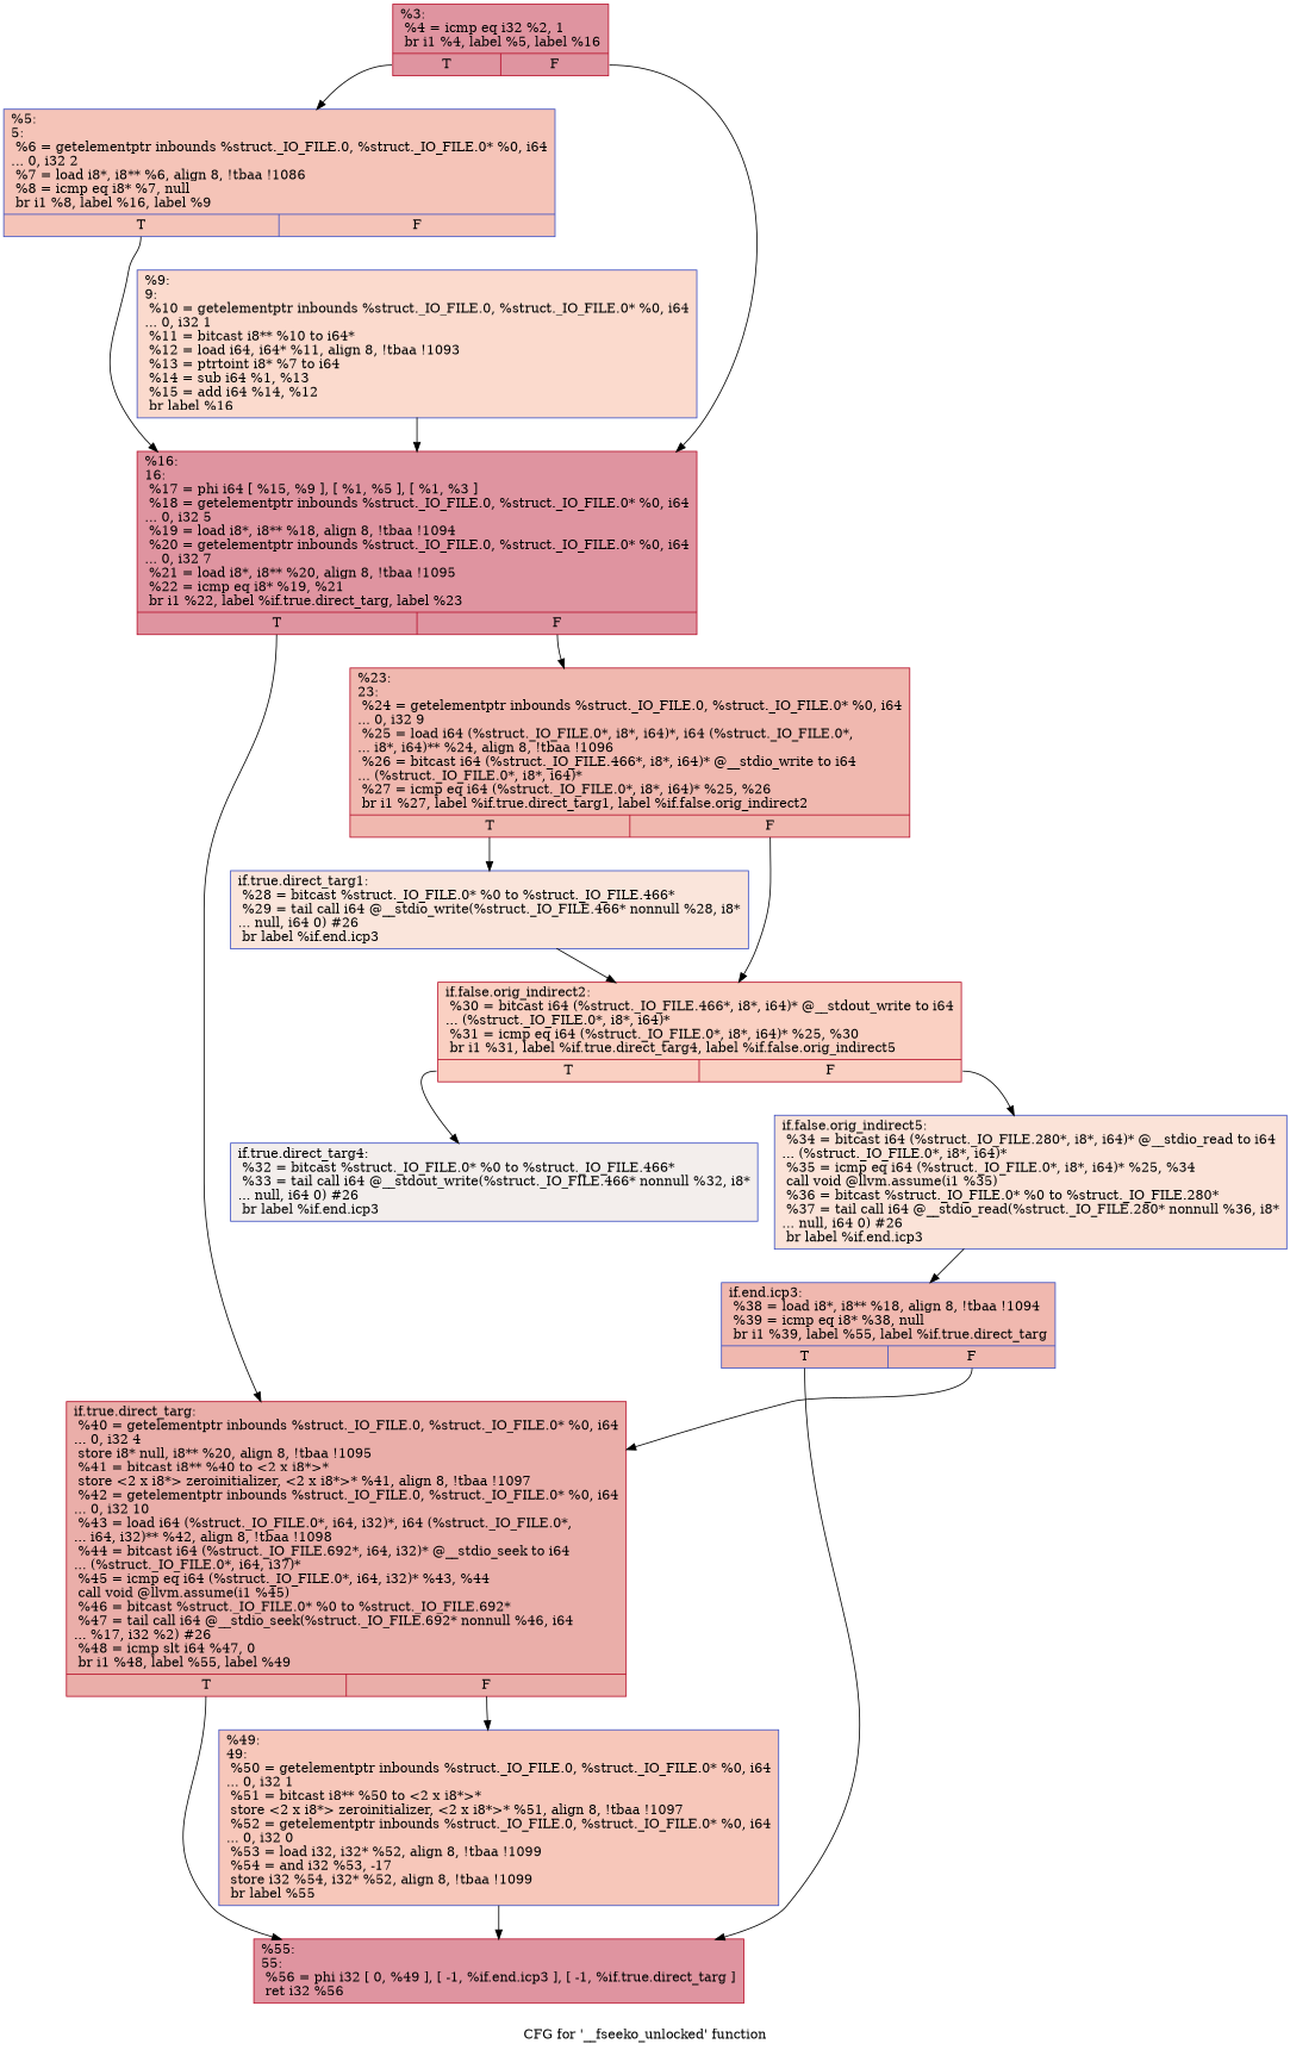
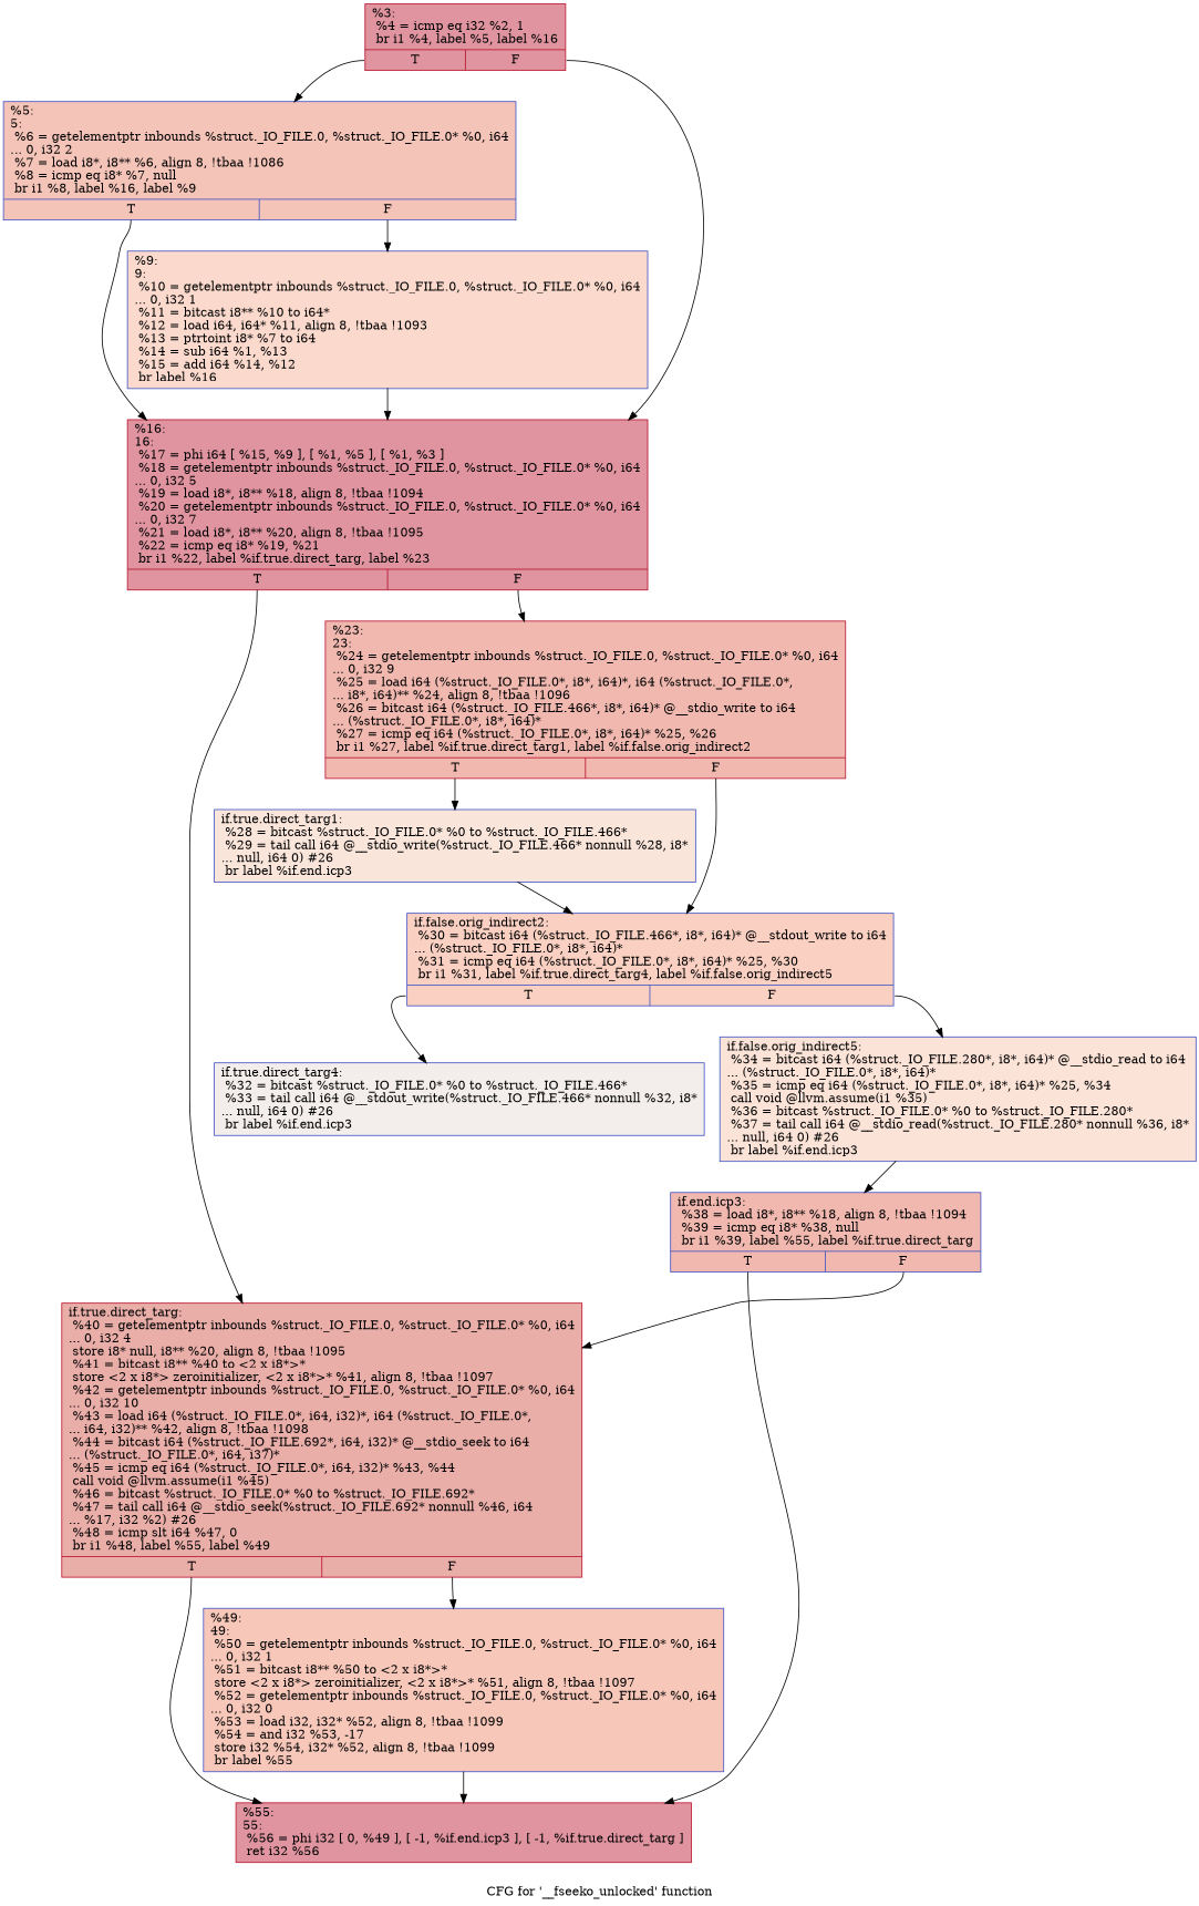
  digraph {
    label="CFG for '__fseeko_unlocked' function"
    node [color="#3d50c3ff" fillcolor="#b70d2870" shape=record style=filled]
    edge [tailport=s0]
    n1 [color="#b70d28ff" label="{%3:\l  %4 = icmp eq i32 %2, 1\l  br i1 %4, label %5, label %16\l|{<s0>T|<s1>F}}"]
    n2 [fillcolor="#e97a5f70" label="{%5:\l5:                                                \l  %6 = getelementptr inbounds %struct._IO_FILE.0, %struct._IO_FILE.0* %0, i64\l... 0, i32 2\l  %7 = load i8*, i8** %6, align 8, !tbaa !1086\l  %8 = icmp eq i8* %7, null\l  br i1 %8, label %16, label %9\l|{<s0>T|<s1>F}}"]
    n3 [color="#b70d28ff" label="{%16:\l16:                                               \l  %17 = phi i64 [ %15, %9 ], [ %1, %5 ], [ %1, %3 ]\l  %18 = getelementptr inbounds %struct._IO_FILE.0, %struct._IO_FILE.0* %0, i64\l... 0, i32 5\l  %19 = load i8*, i8** %18, align 8, !tbaa !1094\l  %20 = getelementptr inbounds %struct._IO_FILE.0, %struct._IO_FILE.0* %0, i64\l... 0, i32 7\l  %21 = load i8*, i8** %20, align 8, !tbaa !1095\l  %22 = icmp eq i8* %19, %21\l  br i1 %22, label %if.true.direct_targ, label %23\l|{<s0>T|<s1>F}}"]
    n4 [fillcolor="#f7ac8e70" label="{%9:\l9:                                                \l  %10 = getelementptr inbounds %struct._IO_FILE.0, %struct._IO_FILE.0* %0, i64\l... 0, i32 1\l  %11 = bitcast i8** %10 to i64*\l  %12 = load i64, i64* %11, align 8, !tbaa !1093\l  %13 = ptrtoint i8* %7 to i64\l  %14 = sub i64 %1, %13\l  %15 = add i64 %14, %12\l  br label %16\l}"]
    n5 [color="#b70d28ff" fillcolor="#d0473d70" label="{if.true.direct_targ:                              \l  %40 = getelementptr inbounds %struct._IO_FILE.0, %struct._IO_FILE.0* %0, i64\l... 0, i32 4\l  store i8* null, i8** %20, align 8, !tbaa !1095\l  %41 = bitcast i8** %40 to \<2 x i8*\>*\l  store \<2 x i8*\> zeroinitializer, \<2 x i8*\>* %41, align 8, !tbaa !1097\l  %42 = getelementptr inbounds %struct._IO_FILE.0, %struct._IO_FILE.0* %0, i64\l... 0, i32 10\l  %43 = load i64 (%struct._IO_FILE.0*, i64, i32)*, i64 (%struct._IO_FILE.0*,\l... i64, i32)** %42, align 8, !tbaa !1098\l  %44 = bitcast i64 (%struct._IO_FILE.692*, i64, i32)* @__stdio_seek to i64\l... (%struct._IO_FILE.0*, i64, i37)*\l  %45 = icmp eq i64 (%struct._IO_FILE.0*, i64, i32)* %43, %44\l  call void @llvm.assume(i1 %45)\l  %46 = bitcast %struct._IO_FILE.0* %0 to %struct._IO_FILE.692*\l  %47 = tail call i64 @__stdio_seek(%struct._IO_FILE.692* nonnull %46, i64\l... %17, i32 %2) #26\l  %48 = icmp slt i64 %47, 0\l  br i1 %48, label %55, label %49\l|{<s0>T|<s1>F}}"]
    n6 [color="#b70d28ff" fillcolor="#dc5d4a70" label="{%23:\l23:                                               \l  %24 = getelementptr inbounds %struct._IO_FILE.0, %struct._IO_FILE.0* %0, i64\l... 0, i32 9\l  %25 = load i64 (%struct._IO_FILE.0*, i8*, i64)*, i64 (%struct._IO_FILE.0*,\l... i8*, i64)** %24, align 8, !tbaa !1096\l  %26 = bitcast i64 (%struct._IO_FILE.466*, i8*, i64)* @__stdio_write to i64\l... (%struct._IO_FILE.0*, i8*, i64)*\l  %27 = icmp eq i64 (%struct._IO_FILE.0*, i8*, i64)* %25, %26\l  br i1 %27, label %if.true.direct_targ1, label %if.false.orig_indirect2\l|{<s0>T|<s1>F}}"]
    n7 [color="#b70d28ff" label="{%55:\l55:                                               \l  %56 = phi i32 [ 0, %49 ], [ -1, %if.end.icp3 ], [ -1, %if.true.direct_targ ]\l  ret i32 %56\l}"]
    n8 [fillcolor="#ec7f6370" label="{%49:\l49:                                               \l  %50 = getelementptr inbounds %struct._IO_FILE.0, %struct._IO_FILE.0* %0, i64\l... 0, i32 1\l  %51 = bitcast i8** %50 to \<2 x i8*\>*\l  store \<2 x i8*\> zeroinitializer, \<2 x i8*\>* %51, align 8, !tbaa !1097\l  %52 = getelementptr inbounds %struct._IO_FILE.0, %struct._IO_FILE.0* %0, i64\l... 0, i32 0\l  %53 = load i32, i32* %52, align 8, !tbaa !1099\l  %54 = and i32 %53, -17\l  store i32 %54, i32* %52, align 8, !tbaa !1099\l  br label %55\l}"]
    n9 [fillcolor="#f4c5ad70" label="{if.true.direct_targ1:                             \l  %28 = bitcast %struct._IO_FILE.0* %0 to %struct._IO_FILE.466*\l  %29 = tail call i64 @__stdio_write(%struct._IO_FILE.466* nonnull %28, i8*\l... null, i64 0) #26\l  br label %if.end.icp3\l}"]
-   n10 [color="#b70d28ff" fillcolor="#f3947570" label="{if.false.orig_indirect2:                          \l  %30 = bitcast i64 (%struct._IO_FILE.466*, i8*, i64)* @__stdout_write to i64\l... (%struct._IO_FILE.0*, i8*, i64)*\l  %31 = icmp eq i64 (%struct._IO_FILE.0*, i8*, i64)* %25, %30\l  br i1 %31, label %if.true.direct_targ4, label %if.false.orig_indirect5\l|{<s0>T|<s1>F}}"]
+   n10 [fillcolor="#f3947570" label="{if.false.orig_indirect2:                          \l  %30 = bitcast i64 (%struct._IO_FILE.466*, i8*, i64)* @__stdout_write to i64\l... (%struct._IO_FILE.0*, i8*, i64)*\l  %31 = icmp eq i64 (%struct._IO_FILE.0*, i8*, i64)* %25, %30\l  br i1 %31, label %if.true.direct_targ4, label %if.false.orig_indirect5\l|{<s0>T|<s1>F}}"]
    n11 [fillcolor="#e3d9d370" label="{if.true.direct_targ4:                             \l  %32 = bitcast %struct._IO_FILE.0* %0 to %struct._IO_FILE.466*\l  %33 = tail call i64 @__stdout_write(%struct._IO_FILE.466* nonnull %32, i8*\l... null, i64 0) #26\l  br label %if.end.icp3\l}"]
    n12 [fillcolor="#f6bfa670" label="{if.false.orig_indirect5:                          \l  %34 = bitcast i64 (%struct._IO_FILE.280*, i8*, i64)* @__stdio_read to i64\l... (%struct._IO_FILE.0*, i8*, i64)*\l  %35 = icmp eq i64 (%struct._IO_FILE.0*, i8*, i64)* %25, %34\l  call void @llvm.assume(i1 %35)\l  %36 = bitcast %struct._IO_FILE.0* %0 to %struct._IO_FILE.280*\l  %37 = tail call i64 @__stdio_read(%struct._IO_FILE.280* nonnull %36, i8*\l... null, i64 0) #26\l  br label %if.end.icp3\l}"]
    n13 [fillcolor="#dc5d4a70" label="{if.end.icp3:                                      \l  %38 = load i8*, i8** %18, align 8, !tbaa !1094\l  %39 = icmp eq i8* %38, null\l  br i1 %39, label %55, label %if.true.direct_targ\l|{<s0>T|<s1>F}}"]
    n1 -> n2
    n1 -> n3 [tailport=s1]
    n2 -> n3
+   n2 -> n4 [tailport=s1]
    n3 -> n5
    n3 -> n6 [tailport=s1]
    n4 -> n3
    n5 -> n7
    n5 -> n8 [tailport=s1]
    n6 -> n9
    n6 -> n10 [tailport=s1]
    n8 -> n7
    n9 -> n10
    n10 -> n11
    n10 -> n12 [tailport=s1]
    n12 -> n13
    n13 -> n5 [tailport=s1]
    n13 -> n7
  }
